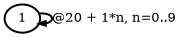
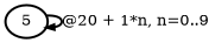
  digraph {
-   1 [fontsize=20 penwidth=3 shape=oval style=rounded]
+   1 [fontsize=20 penwidth=3 shape=oval style=rounded label=5]
    1 -> 1 [arrowsize=1 color=black fontsize=20 label="@20 + 1*n, n=0..9" penwidth=3 style=bold]
  }
